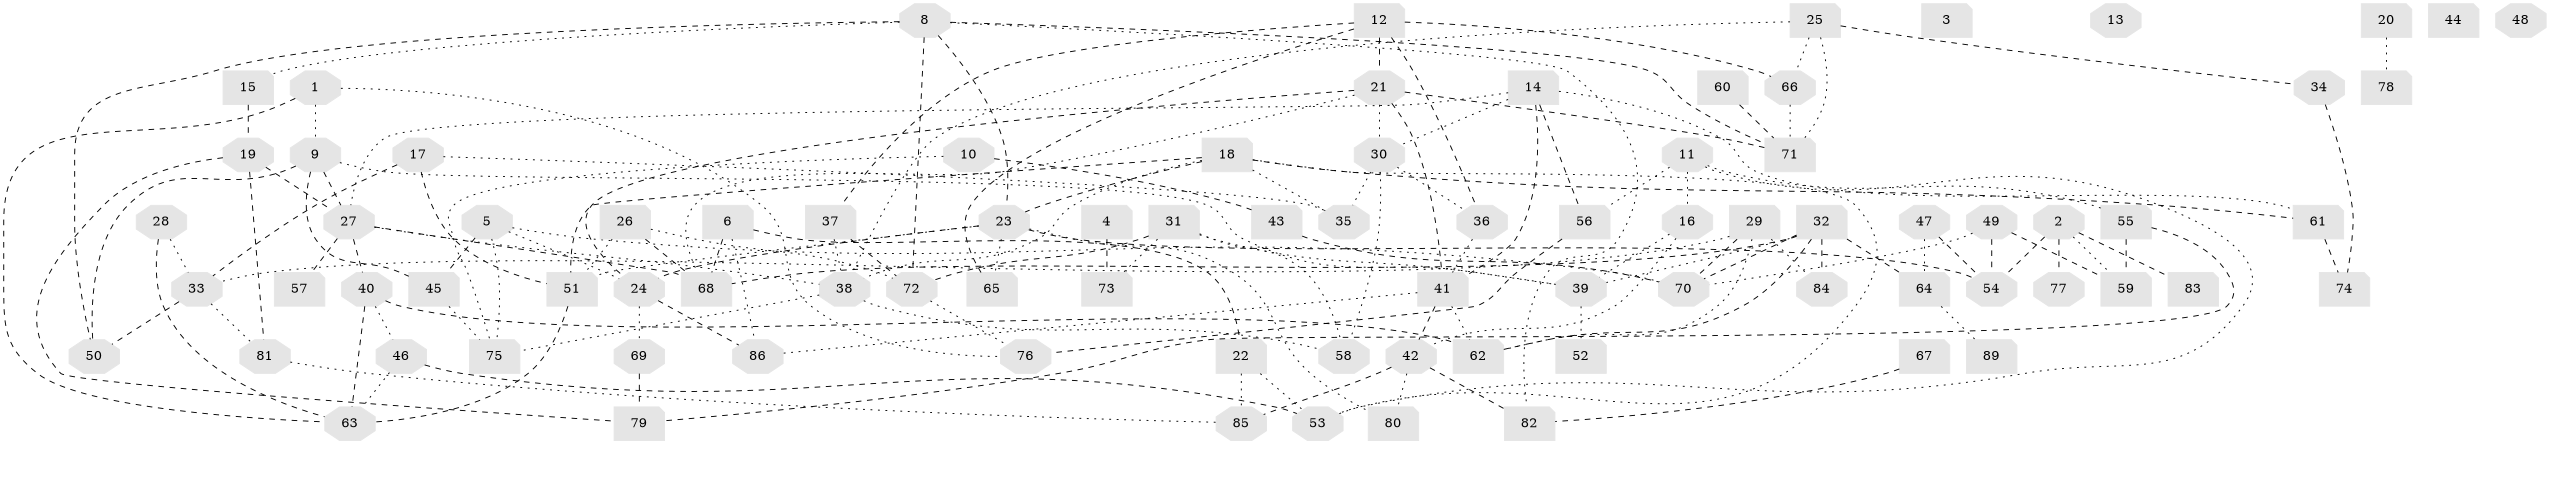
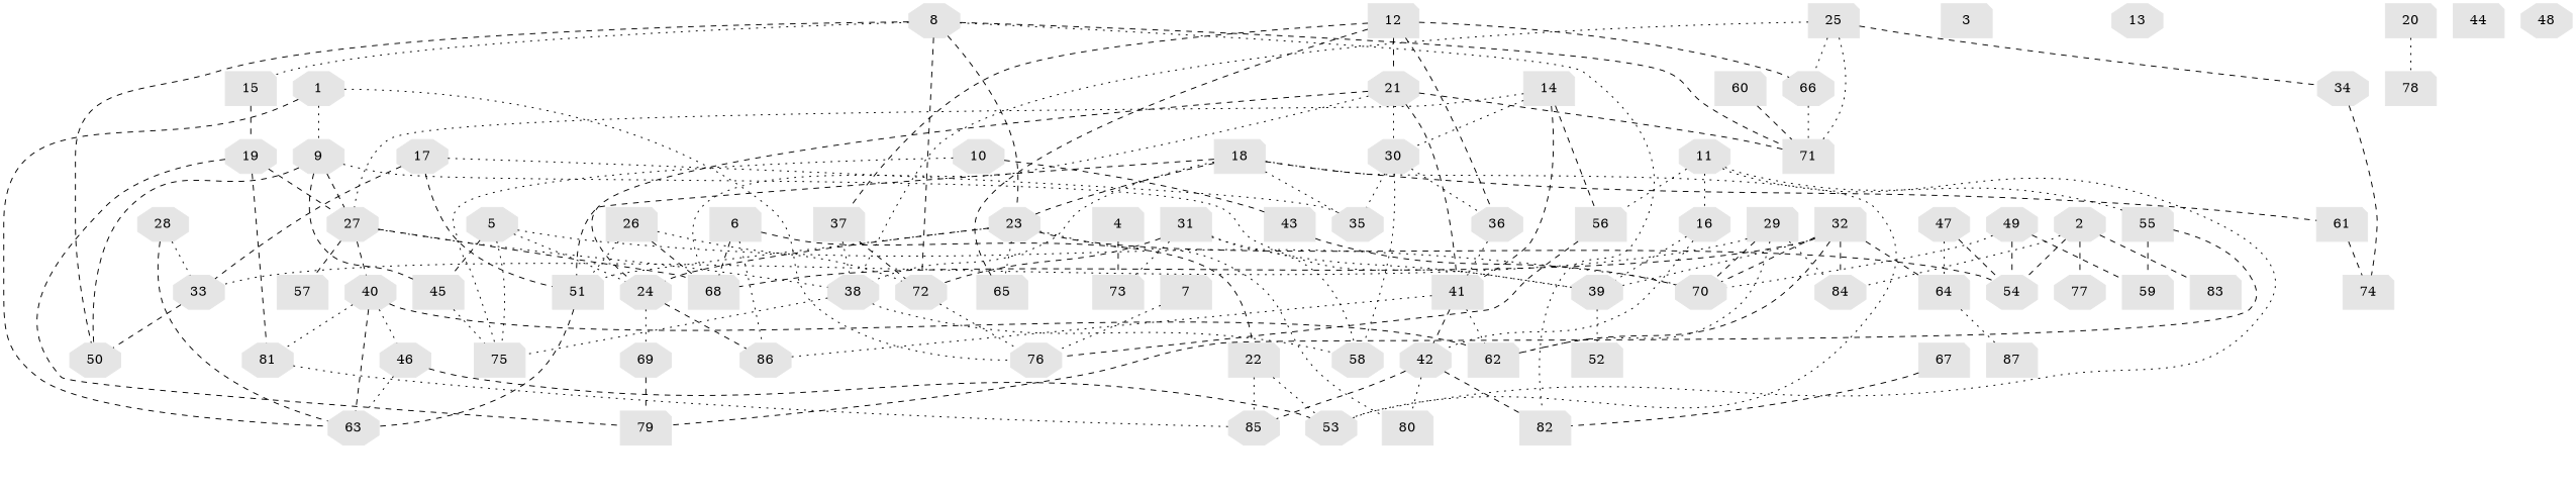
  graph {
    node [color=gray90 shape=octagon style=filled]
    edge [style=dashed]
    1
    9
    63
    76
    45 [shape=note]
    50
    27
    39
    2
    54
    77
    83 [shape=note]
    84
    3 [shape=note]
    4 [shape=note]
    73 [shape=note]
    5
    24
    70
    75 [shape=note]
    86
    69
    6 [shape=note]
    22 [shape=note]
    68 [shape=note]
    53
    85
+   7 [shape=note]
    15 [shape=note]
    8
    23
    71 [shape=note]
    72
    82 [shape=note]
    19
    65 [shape=note]
    51 [shape=note]
    80 [shape=note]
    66
    38
    40
    57 [shape=note]
    52 [shape=note]
    10
    43 [shape=note]
    11
    16
    55 [shape=note]
    56 [shape=note]
    42
    79 [shape=note]
    59 [shape=note]
    12 [shape=note]
    21
    36
    37 [shape=note]
    30
    41 [shape=note]
    13
    14 [shape=note]
    61 [shape=note]
    35
    58
    62 [shape=note]
    74 [shape=note]
    81
    17
    33
    18 [shape=note]
    20 [shape=note]
    78 [shape=note]
    25 [shape=note]
    34
    26 [shape=note]
    46
    28
    29 [shape=note]
    31 [shape=note]
    32 [shape=note]
    64 [shape=note]
-   87 [shape=note label=89]
+   87 [shape=note]
    44 [shape=note]
    47
    48
    49
    60 [shape=note]
    67 [shape=note]
    1 -- 9 [style=dotted]
    1 -- 63
    1 -- 76 [style=dotted]
    9 -- 45
    9 -- 50
    9 -- 27
    9 -- 39 [style=dotted]
    45 -- 75 [style=dotted]
    27 -- 68
    27 -- 38 [style=dotted]
    27 -- 40
    27 -- 57
    39 -- 52 [style=dotted]
    2 -- 54
    2 -- 77
    2 -- 83
-   2 -- 59 [style=dotted]
+   2 -- 84 [style=dotted]
    4 -- 73
    5 -- 45
    5 -- 24 [style=dotted]
    5 -- 70 [style=dotted]
    5 -- 75 [style=dotted]
    24 -- 86
    24 -- 69 [style=dotted]
    69 -- 79
    6 -- 86 [style=dotted]
    6 -- 22
    6 -- 68
    22 -- 53 [style=dotted]
    22 -- 85 [style=dotted]
+   7 -- 76 [style=dotted]
    15 -- 19
    8 -- 50
    8 -- 15 [style=dotted]
    8 -- 23
    8 -- 71
    8 -- 72
    8 -- 82 [style=dotted]
    23 -- 54
    23 -- 24
    23 -- 65 [style=dotted]
    23 -- 51 [style=dotted]
    23 -- 80 [style=dotted]
    72 -- 76 [style=dotted]
    19 -- 27
    19 -- 79
    19 -- 81
    51 -- 63
    66 -- 71 [style=dotted]
    38 -- 75 [style=dotted]
    38 -- 58 [style=dotted]
    40 -- 63
    40 -- 62
    40 -- 46 [style=dotted]
    10 -- 75 [style=dotted]
    10 -- 43
    43 -- 70
    11 -- 53 [style=dotted]
    11 -- 16 [style=dotted]
    11 -- 55 [style=dotted]
    11 -- 56 [style=dotted]
    16 -- 39 [style=dotted]
    16 -- 42 [style=dotted]
    55 -- 79
    55 -- 59
    56 -- 76
    42 -- 85
    42 -- 82
    42 -- 80 [style=dotted]
    12 -- 65
    12 -- 66
    12 -- 21
    12 -- 36
    12 -- 37
    21 -- 24
    21 -- 68 [style=dotted]
    21 -- 71
    21 -- 30 [style=dotted]
    21 -- 41
    36 -- 41 [style=dotted]
    37 -- 72
    37 -- 38 [style=dotted]
    30 -- 36 [style=dotted]
    30 -- 35 [style=dotted]
    30 -- 58 [style=dotted]
    41 -- 86 [style=dotted]
    41 -- 42
    41 -- 62 [style=dotted]
    14 -- 27 [style=dotted]
    14 -- 56
    14 -- 30 [style=dotted]
    14 -- 41
-   14 -- 61 [style=dotted]
    61 -- 74
    81 -- 85 [style=dotted]
    17 -- 51
    17 -- 35 [style=dotted]
    17 -- 33
    33 -- 50
-   33 -- 81 [style=dotted]
+   40 -- 81 [style=dotted]
    18 -- 53 [style=dotted]
    18 -- 23
    18 -- 51
    18 -- 38 [style=dotted]
    18 -- 61
    18 -- 35 [style=dotted]
    20 -- 78 [style=dotted]
    25 -- 71 [style=dotted]
    25 -- 66 [style=dotted]
    25 -- 38 [style=dotted]
    25 -- 34
    34 -- 74
    26 -- 68
    26 -- 72 [style=dotted]
    26 -- 51 [style=dotted]
    46 -- 63 [style=dotted]
    46 -- 53
    28 -- 63
    28 -- 33 [style=dotted]
    29 -- 84 [style=dotted]
    29 -- 70
    29 -- 62 [style=dotted]
    29 -- 33 [style=dotted]
    31 -- 39 [style=dotted]
    31 -- 73 [style=dotted]
    31 -- 72
    31 -- 58 [style=dotted]
    32 -- 39 [style=dotted]
    32 -- 84
    32 -- 70
    32 -- 68
    32 -- 62
    32 -- 64
    64 -- 87 [style=dotted]
    47 -- 54
    47 -- 64 [style=dotted]
    49 -- 54
    49 -- 70 [style=dotted]
    49 -- 59
    60 -- 71
    67 -- 82
  }
